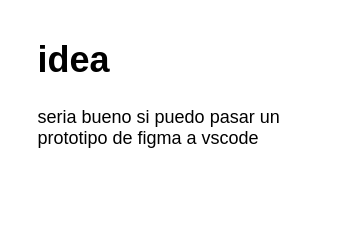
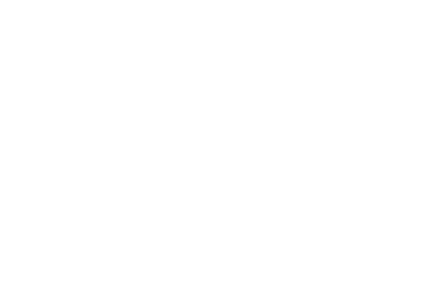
  <mxCell id="0" />
  <mxCell id="1" parent="0" />
- <mxCell id="2" value="&lt;h1&gt;idea&lt;/h1&gt;&lt;div&gt;seria bueno si puedo pasar un prototipo de figma a vscode&lt;/div&gt;" style="text;html=1;strokeColor=none;fillColor=none;spacing=5;spacingTop=-20;whiteSpace=wrap;overflow=hidden;rounded=0;" vertex="1" parent="1"><mxGeometry x="20" y="20" width="190" height="120" as="geometry" /></mxCell>
